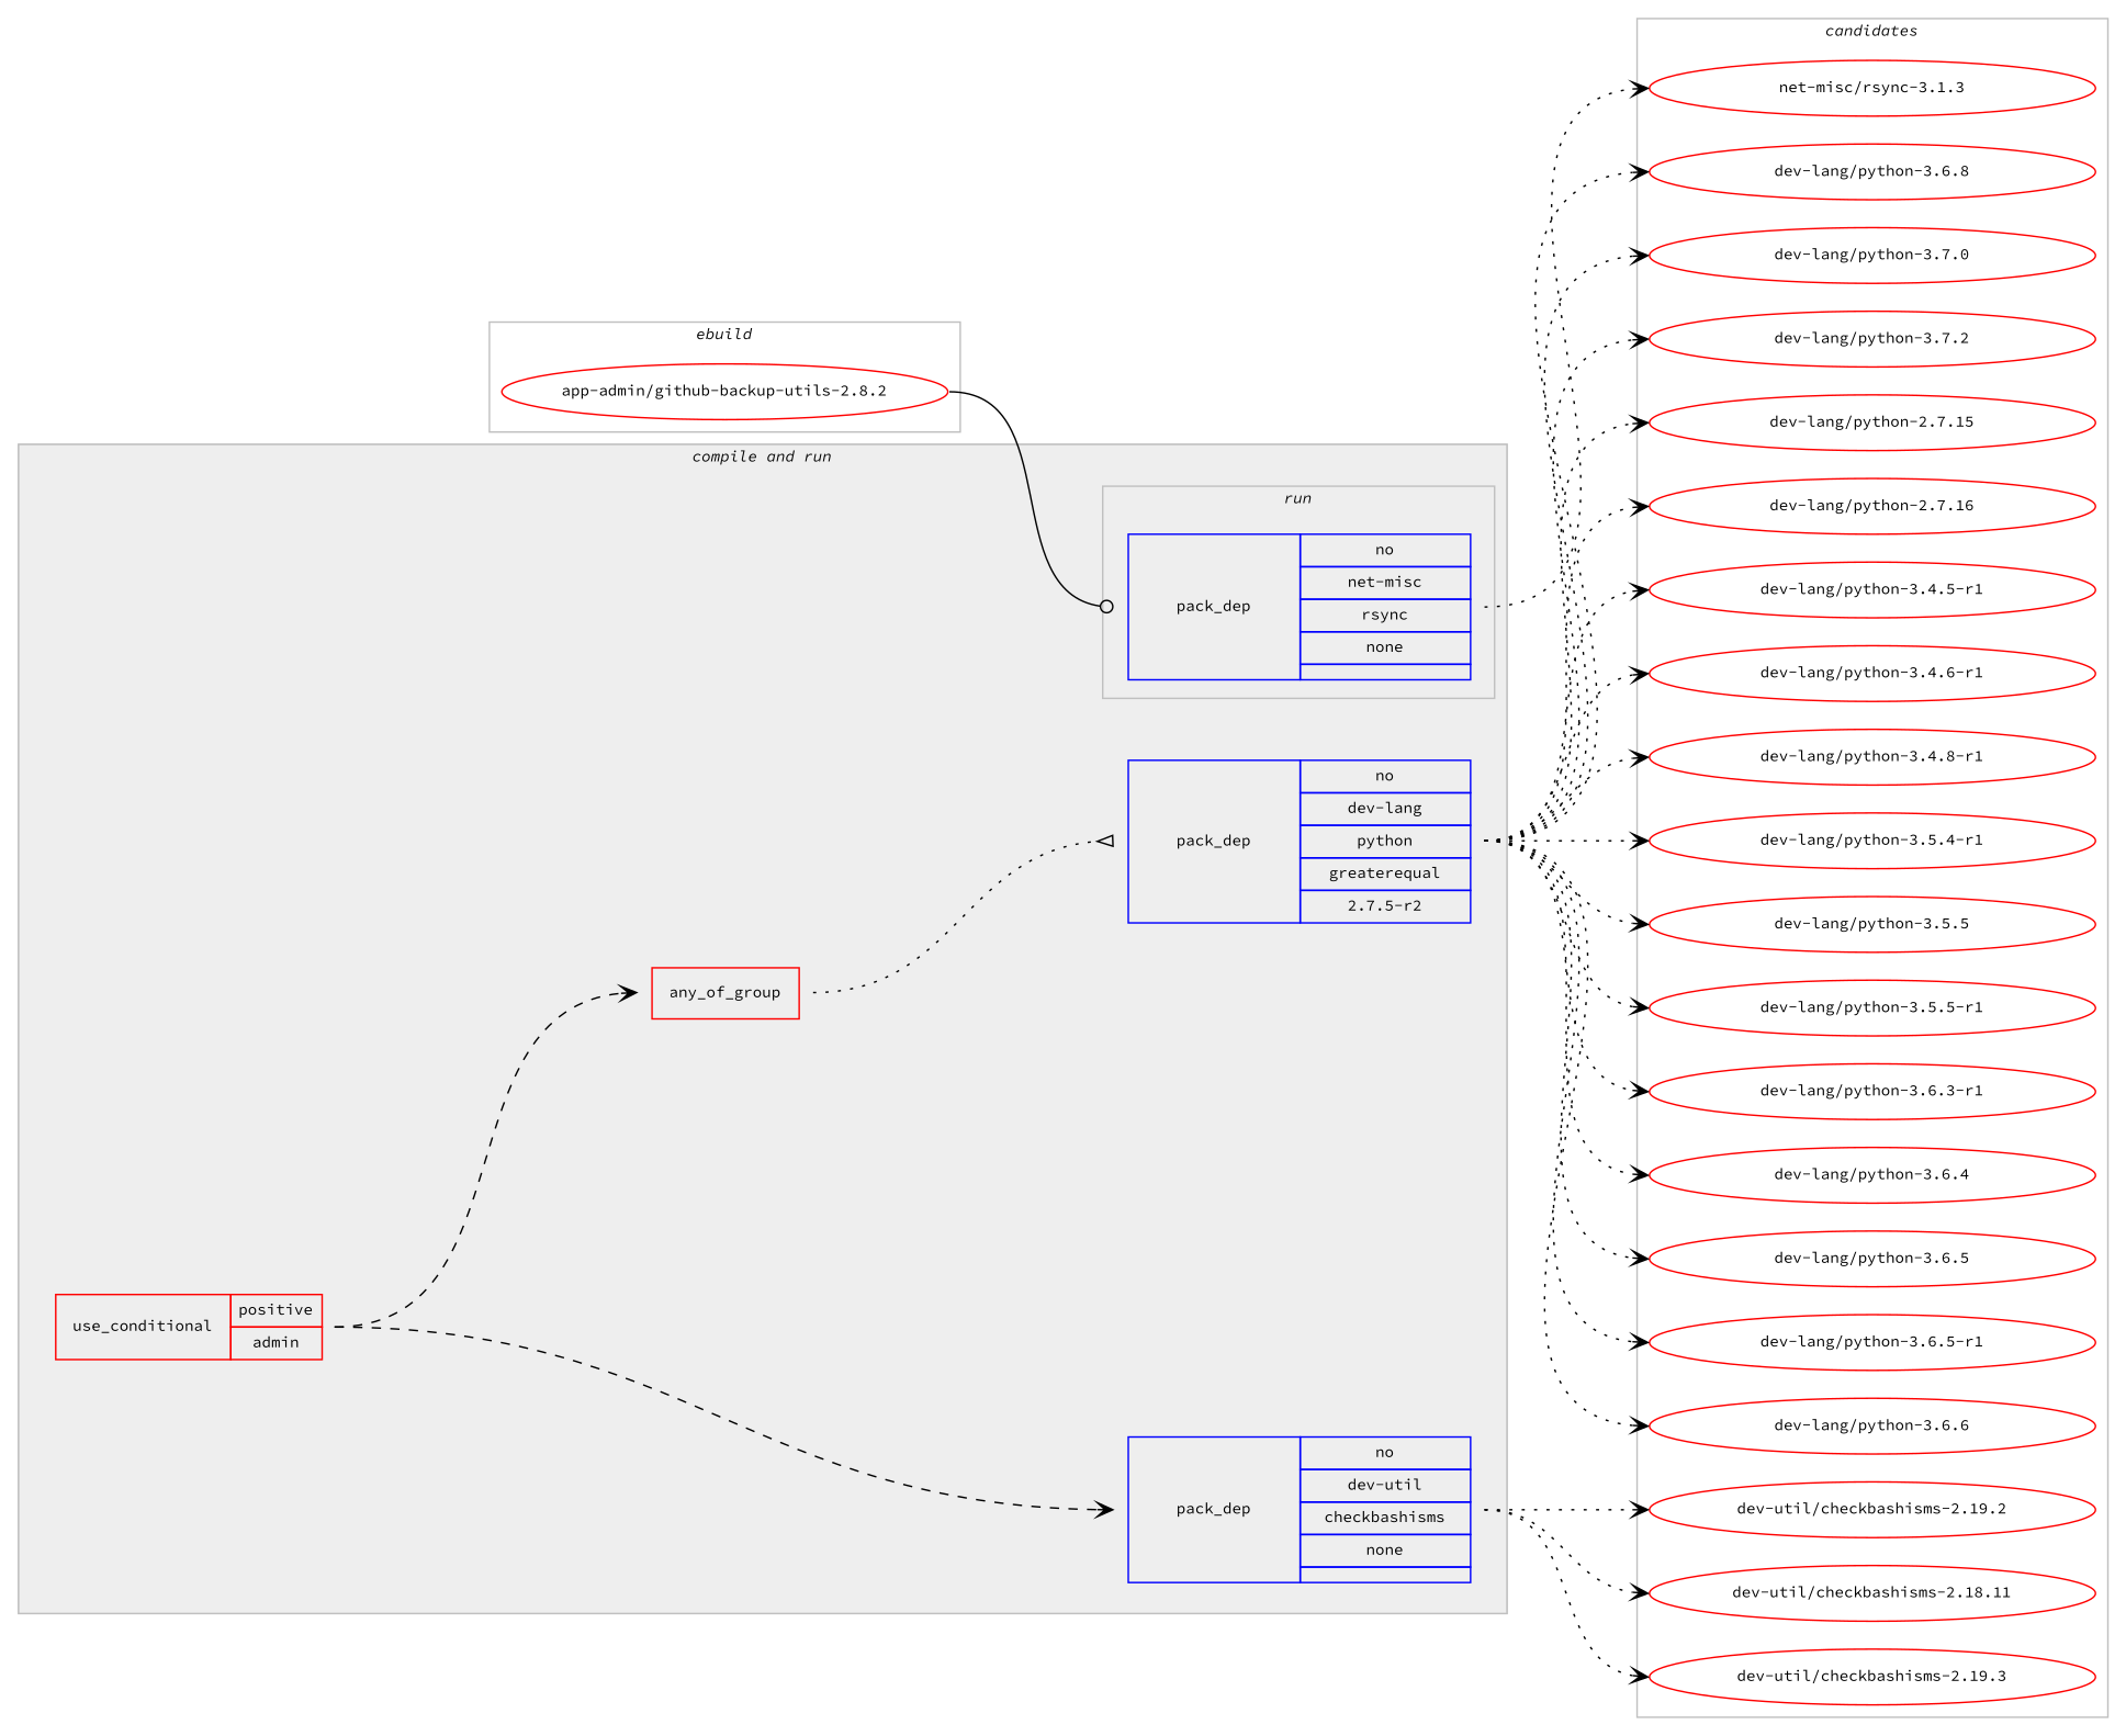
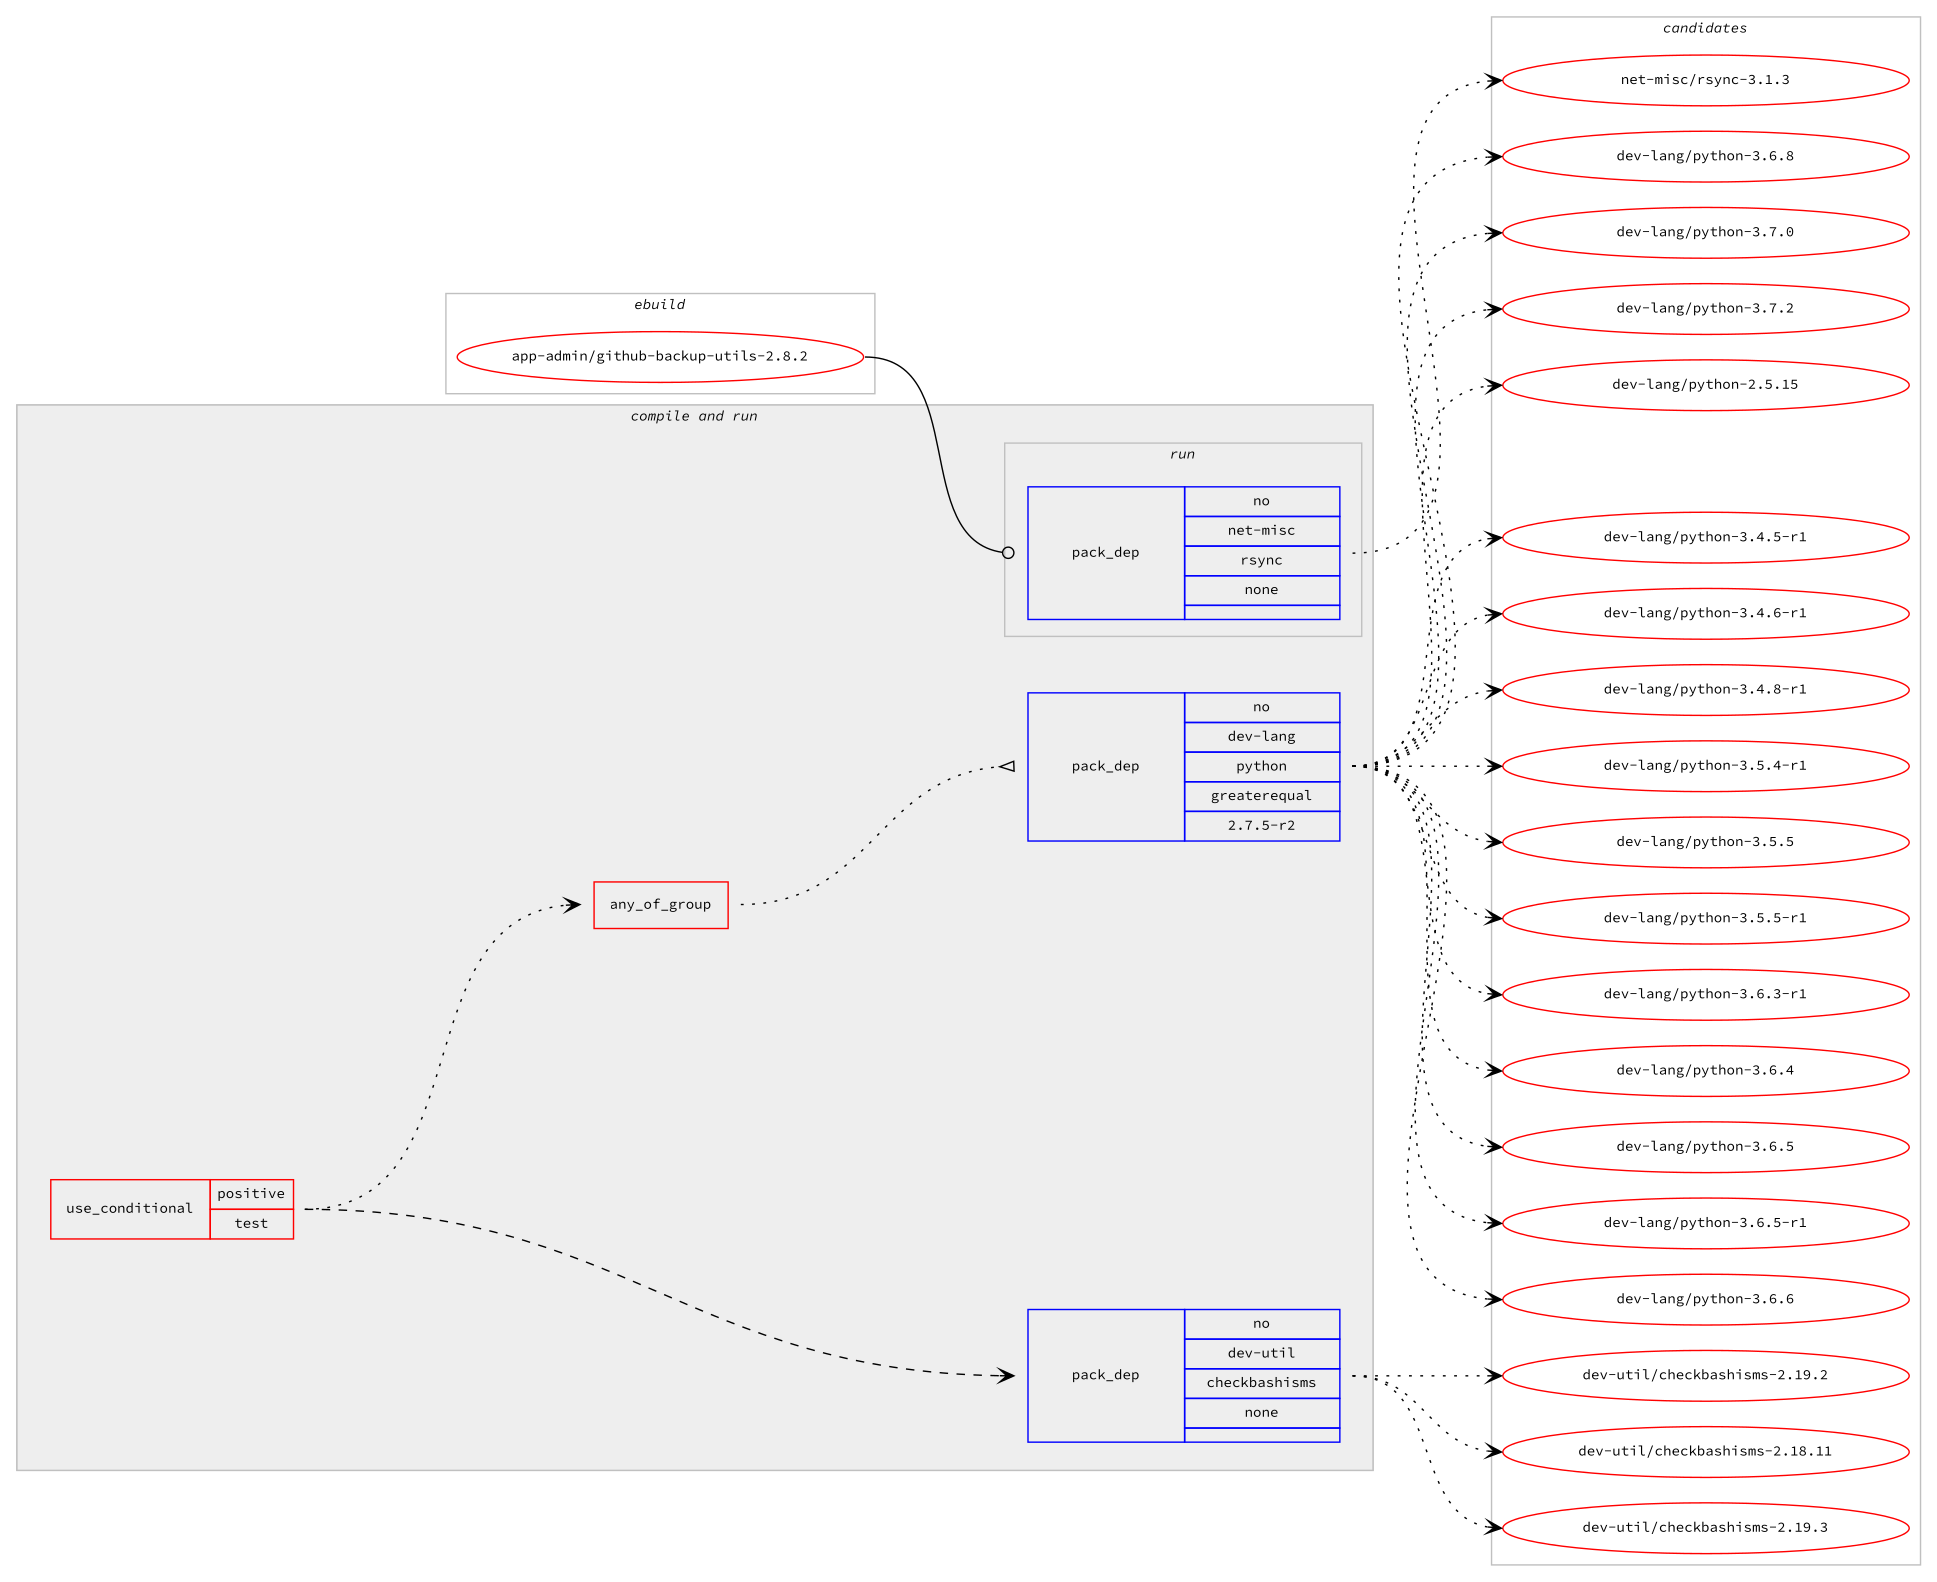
  digraph {
    compound=true
    concentrate=true
    fontname="Source Code Pro"
    fontsize=10
    newrank=true
    rankdir=LR
    ranksep=1.5
    node [color=red fontname="Source Code Pro" fontsize=10]
    edge [arrowhead=vee fontname="Source Code Pro" headport=w style=dotted tailport=e weight=100]
    n1 [label="app-admin/github-backup-utils-2.8.2" width=4]
    n2 [color=blue label=<<TABLE BORDER="0" CELLBORDER="1" CELLSPACING="0" CELLPADDING="4" WIDTH="220"><TR><TD ROWSPAN="6" CELLPADDING="30">pack_dep</TD></TR><TR><TD WIDTH="110">no</TD></TR><TR><TD>dev-util</TD></TR><TR><TD>checkbashisms</TD></TR><TR><TD>none</TD></TR><TR><TD></TD></TR></TABLE>> shape=none]
    n3 [color=blue label=<<TABLE BORDER="0" CELLBORDER="1" CELLSPACING="0" CELLPADDING="4" WIDTH="220"><TR><TD ROWSPAN="6" CELLPADDING="30">pack_dep</TD></TR><TR><TD WIDTH="110">no</TD></TR><TR><TD>dev-lang</TD></TR><TR><TD>python</TD></TR><TR><TD>greaterequal</TD></TR><TR><TD>2.7.5-r2</TD></TR></TABLE>> shape=none]
    n4 [label=<<TABLE BORDER="0" CELLBORDER="1" CELLSPACING="0" CELLPADDING="4"><TR><TD CELLPADDING="10">any_of_group</TD></TR></TABLE>> shape=none]
-   n5 [label=<<TABLE BORDER="0" CELLBORDER="1" CELLSPACING="0" CELLPADDING="4"><TR><TD ROWSPAN="3" CELLPADDING="10">use_conditional</TD></TR><TR><TD>positive</TD></TR><TR><TD>admin</TD></TR></TABLE>> shape=none]
+   n5 [label=<<TABLE BORDER="0" CELLBORDER="1" CELLSPACING="0" CELLPADDING="4"><TR><TD ROWSPAN="3" CELLPADDING="10">use_conditional</TD></TR><TR><TD>positive</TD></TR><TR><TD>test</TD></TR></TABLE>> shape=none]
    n6 [color=blue label=<<TABLE BORDER="0" CELLBORDER="1" CELLSPACING="0" CELLPADDING="4" WIDTH="220"><TR><TD ROWSPAN="6" CELLPADDING="30">pack_dep</TD></TR><TR><TD WIDTH="110">no</TD></TR><TR><TD>net-misc</TD></TR><TR><TD>rsync</TD></TR><TR><TD>none</TD></TR><TR><TD></TD></TR></TABLE>> shape=none]
    n7 [label="dev-util/checkbashisms-2.19.2" width=4]
    n8 [label="dev-util/checkbashisms-2.18.11" width=4]
    n9 [label="dev-util/checkbashisms-2.19.3" width=4]
-   n10 [label="dev-lang/python-2.7.15" width=4]
-   n11 [label="dev-lang/python-2.7.16" width=4]
+   n10 [label="dev-lang/python-2.5.15" width=4]
    n12 [label="dev-lang/python-3.4.5-r1" width=4]
    n13 [label="dev-lang/python-3.4.6-r1" width=4]
    n14 [label="dev-lang/python-3.4.8-r1" width=4]
    n15 [label="dev-lang/python-3.5.4-r1" width=4]
    n16 [label="dev-lang/python-3.5.5" width=4]
    n17 [label="dev-lang/python-3.5.5-r1" width=4]
    n18 [label="dev-lang/python-3.6.3-r1" width=4]
    n19 [label="dev-lang/python-3.6.4" width=4]
    n20 [label="dev-lang/python-3.6.5" width=4]
    n21 [label="dev-lang/python-3.6.5-r1" width=4]
    n22 [label="dev-lang/python-3.6.6" width=4]
    n23 [label="dev-lang/python-3.6.8" width=4]
    n24 [label="dev-lang/python-3.7.0" width=4]
    n25 [label="dev-lang/python-3.7.2" width=4]
    n26 [label="net-misc/rsync-3.1.3" width=4]
    subgraph cluster_1 {
      color=gray
      label=<<i>ebuild</i>>
      rank=same
      n1
    }
    subgraph cluster_2 {
      color=gray
      label=<<i>dependencies</i>>
      subgraph cluster_3 {
        color=gray
        fillcolor="#eeeeee"
        label=<<i>compile</i>>
        style=filled
        subgraph sub_4 {
          color=gray
          fillcolor="#eeeeee"
          label=<<i>compile</i>>
          style=filled
          n5
          subgraph sub_5 {
            color=gray
            fillcolor="#eeeeee"
            label=<<i>compile</i>>
            style=filled
            n2
          }
          subgraph sub_6 {
            color=gray
            fillcolor="#eeeeee"
            label=<<i>compile</i>>
            style=filled
            n4
            subgraph sub_7 {
              color=gray
              fillcolor="#eeeeee"
              label=<<i>compile</i>>
              style=filled
              n3
            }
          }
        }
      }
      subgraph cluster_8 {
        color=gray
        fillcolor="#eeeeee"
        label=<<i>compile and run</i>>
        style=filled
      }
      subgraph cluster_9 {
        color=gray
        fillcolor="#eeeeee"
        label=<<i>run</i>>
        style=filled
        subgraph sub_10 {
          color=gray
          fillcolor="#eeeeee"
          label=<<i>run</i>>
          style=filled
          n6
        }
      }
    }
    subgraph cluster_11 {
      color=gray
      label=<<i>candidates</i>>
      rank=same
      subgraph sub_12 {
        color=black
        label=<<i>candidates</i>>
        nodesep=1
        rank=same
        n7
        n8
        n9
      }
      subgraph sub_13 {
        color=black
        label=<<i>candidates</i>>
        nodesep=1
        rank=same
        n10
-       n11
        n12
        n13
        n14
        n15
        n16
        n17
        n18
        n19
        n20
        n21
        n22
        n23
        n24
        n25
      }
      subgraph sub_14 {
        color=black
        label=<<i>candidates</i>>
        nodesep=1
        rank=same
        n26
      }
    }
    n1 -> n6 [arrowhead=odot style=solid weight=20]
    n2 -> n7
    n2 -> n8
    n2 -> n9
    n3 -> n10
-   n3 -> n11
    n3 -> n12
    n3 -> n13
    n3 -> n14
    n3 -> n15
    n3 -> n16
    n3 -> n17
    n3 -> n18
    n3 -> n19
    n3 -> n20
    n3 -> n21
    n3 -> n22
    n3 -> n23
    n3 -> n24
    n3 -> n25
    n4 -> n3 [arrowhead=oinv weight=20]
    n5 -> n2 [style=dashed weight=20]
-   n5 -> n4 [style=dashed weight=20]
+   n5 -> n4 [weight=20]
    n6 -> n26
  }
